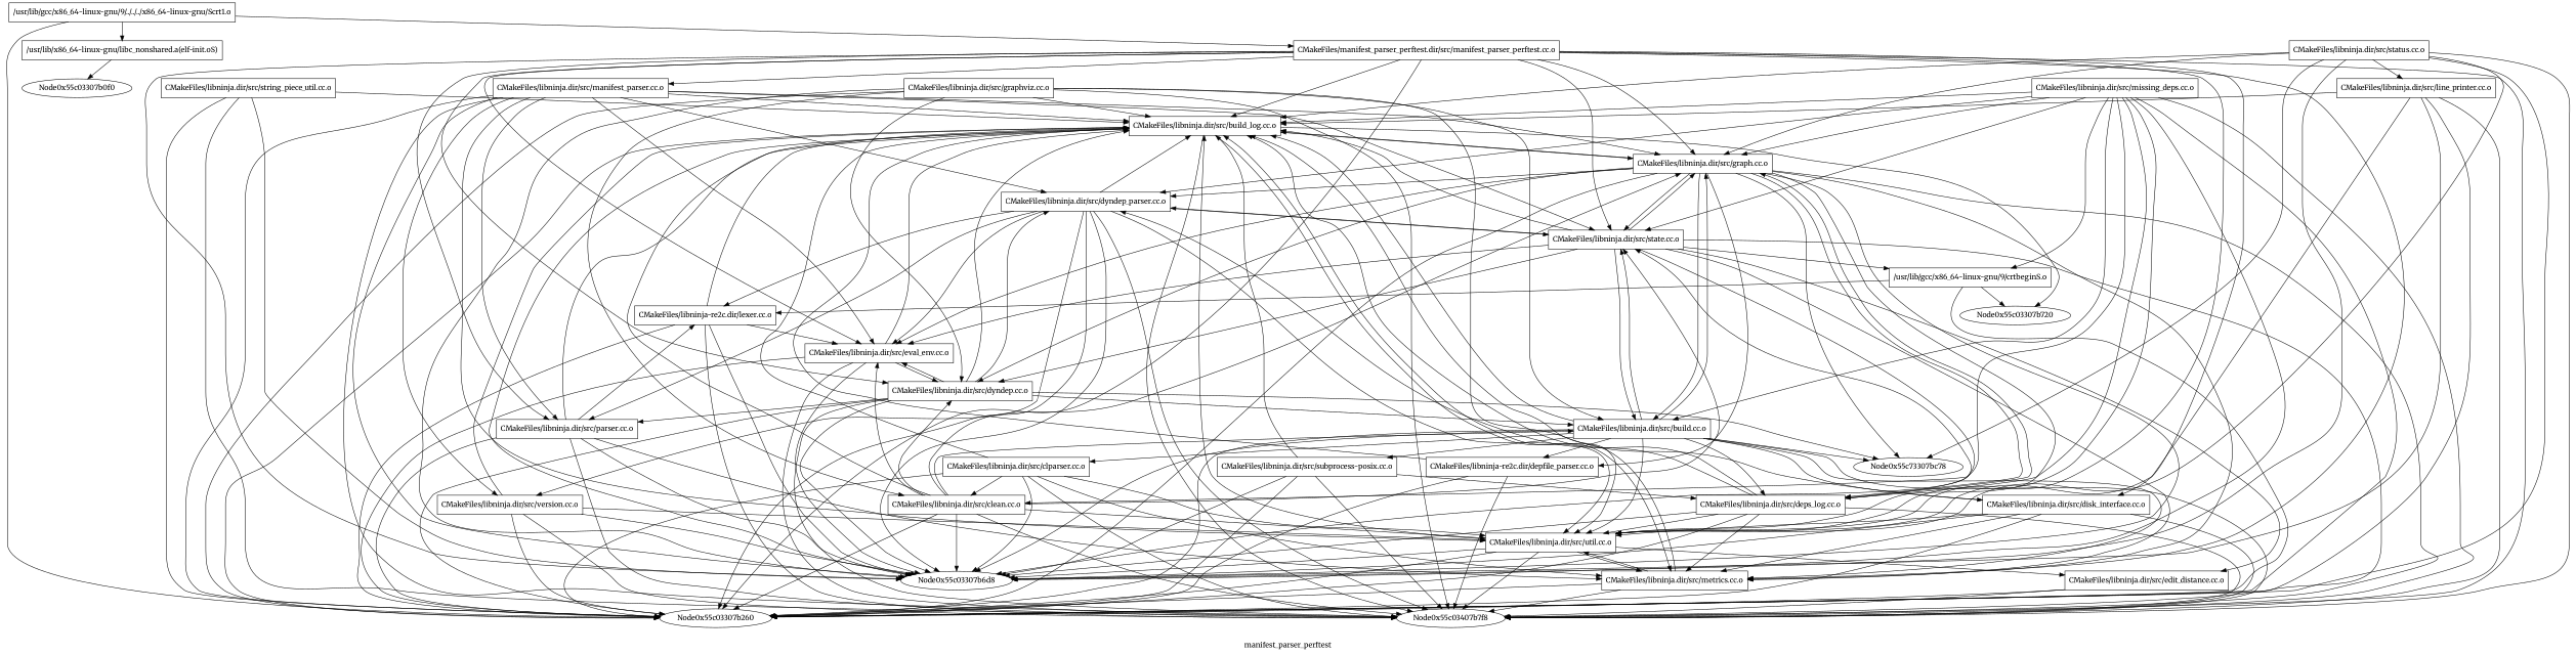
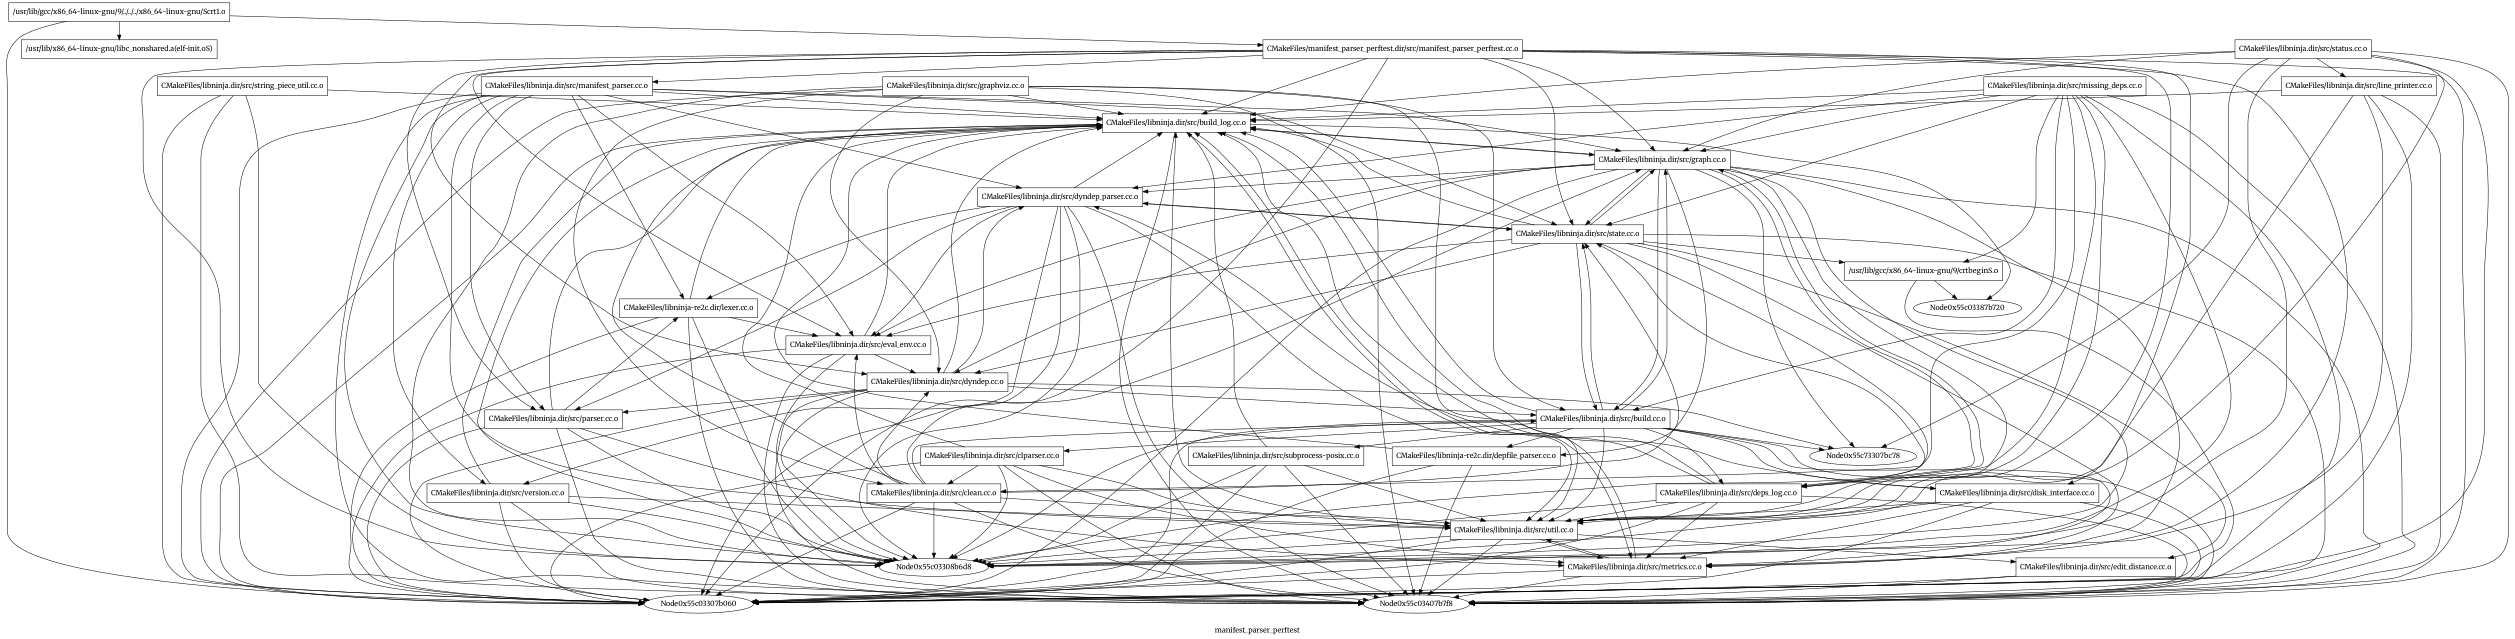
  digraph {
    fontname=Merriweather
    label=manifest_parser_perftest
    node [fontname=Merriweather shape=record]
    edge [fontname=Merriweather]
    n1 [label="{/usr/lib/gcc/x86_64-linux-gnu/9/../../../x86_64-linux-gnu/Scrt1.o}"]
    n2 [label="{CMakeFiles/manifest_parser_perftest.dir/src/manifest_parser_perftest.cc.o}"]
    n3 [label="{/usr/lib/x86_64-linux-gnu/libc_nonshared.a(elf-init.oS)}"]
-   Node0x55c03307b060 [label=Node0x55c03307b260 shape=""]
+   Node0x55c03307b060 [shape=""]
    n5 [label="{CMakeFiles/libninja.dir/src/build_log.cc.o}"]
    n6 [label="{CMakeFiles/libninja.dir/src/graph.cc.o}"]
    n7 [label="{CMakeFiles/libninja.dir/src/metrics.cc.o}"]
    n8 [label="{CMakeFiles/libninja.dir/src/util.cc.o}"]
    n9 [label=Node0x55c03407b7f8 shape=""]
-   Node0x55c03307b6d8 [shape=""]
+   Node0x55c03307b6d8 [label=Node0x55c03308b6d8 shape=""]
    n11 [label="{CMakeFiles/libninja.dir/src/disk_interface.cc.o}"]
    n12 [label="{CMakeFiles/libninja.dir/src/state.cc.o}"]
    n13 [label="{CMakeFiles/libninja.dir/src/dyndep.cc.o}"]
    n14 [label="{CMakeFiles/libninja.dir/src/eval_env.cc.o}"]
    n15 [label="{CMakeFiles/libninja.dir/src/parser.cc.o}"]
    n16 [label="{CMakeFiles/libninja.dir/src/manifest_parser.cc.o}"]
-   Node0x55c03307b0f0 [shape=""]
-   Node0x55c03307b720 [shape=""]
+   Node0x55c03307b720 [label=Node0x55c03387b720 shape=""]
    n19 [label="{CMakeFiles/libninja.dir/src/build.cc.o}"]
    n20 [label=Node0x55c73307bc78 shape=""]
    n21 [label="{CMakeFiles/libninja.dir/src/deps_log.cc.o}"]
    n22 [label="{CMakeFiles/libninja-re2c.dir/depfile_parser.cc.o}"]
    n23 [label="{CMakeFiles/libninja.dir/src/dyndep_parser.cc.o}"]
    n24 [label="{CMakeFiles/libninja.dir/src/edit_distance.cc.o}"]
    n25 [label="{/usr/lib/gcc/x86_64-linux-gnu/9/crtbeginS.o}"]
    n26 [label="{CMakeFiles/libninja-re2c.dir/lexer.cc.o}"]
    n27 [label="{CMakeFiles/libninja.dir/src/version.cc.o}"]
    n28 [label="{CMakeFiles/libninja.dir/src/clparser.cc.o}"]
    n29 [label="{CMakeFiles/libninja.dir/src/subprocess-posix.cc.o}"]
    n30 [label="{CMakeFiles/libninja.dir/src/clean.cc.o}"]
    n31 [label="{CMakeFiles/libninja.dir/src/graphviz.cc.o}"]
    n32 [label="{CMakeFiles/libninja.dir/src/line_printer.cc.o}"]
    n33 [label="{CMakeFiles/libninja.dir/src/missing_deps.cc.o}"]
    n34 [label="{CMakeFiles/libninja.dir/src/status.cc.o}"]
    n35 [label="{CMakeFiles/libninja.dir/src/string_piece_util.cc.o}"]
    n1 -> n2
    n1 -> n3
    n1 -> Node0x55c03307b060
    n2 -> Node0x55c03307b060
    n2 -> n5
    n2 -> n6
    n2 -> n7
    n2 -> n8
    n2 -> n9
    n2 -> Node0x55c03307b6d8
    n2 -> n11
    n2 -> n12
    n2 -> n13
    n2 -> n14
    n2 -> n15
    n2 -> n16
-   n3 -> Node0x55c03307b0f0
    n5 -> Node0x55c03307b060
    n5 -> n6
    n5 -> n7
    n5 -> n9
    n5 -> Node0x55c03307b6d8
    n5 -> Node0x55c03307b720
    n6 -> Node0x55c03307b060
    n6 -> n5
    n6 -> n7
    n6 -> n8
    n6 -> n9
    n6 -> Node0x55c03307b6d8
    n6 -> n12
    n6 -> n13
    n6 -> n14
    n6 -> n19
    n6 -> n20
    n6 -> n21
    n6 -> n22
    n6 -> n23
    n7 -> Node0x55c03307b060
    n7 -> n5
    n7 -> n8
    n7 -> n9
    n8 -> Node0x55c03307b060
    n8 -> n5
    n8 -> n7
    n8 -> n9
    n8 -> Node0x55c03307b6d8
    n8 -> n24
    n11 -> Node0x55c03307b060
    n11 -> n5
    n11 -> n7
    n11 -> n8
    n11 -> n9
    n11 -> Node0x55c03307b6d8
    n12 -> n5
    n12 -> n6
    n12 -> n7
    n12 -> n9
    n12 -> Node0x55c03307b6d8
    n12 -> n13
    n12 -> n14
    n12 -> n19
    n12 -> n23
    n12 -> n24
    n12 -> n25
    n13 -> Node0x55c03307b060
    n13 -> n5
    n13 -> n9
    n13 -> Node0x55c03307b6d8
-   n13 -> n14
    n13 -> n15
    n13 -> n19
    n13 -> n20
    n13 -> n23
    n14 -> Node0x55c03307b060
    n14 -> n5
    n14 -> n9
    n14 -> Node0x55c03307b6d8
    n14 -> n13
    n15 -> Node0x55c03307b060
    n15 -> n5
    n15 -> n7
    n15 -> n9
    n15 -> Node0x55c03307b6d8
    n15 -> n26
    n16 -> Node0x55c03307b060
    n16 -> n5
    n16 -> n6
    n16 -> n8
    n16 -> n9
    n16 -> Node0x55c03307b6d8
    n16 -> n12
    n16 -> n14
    n16 -> n15
    n16 -> n23
-   n25 -> n26
+   n16 -> n26
    n16 -> n27
    n19 -> Node0x55c03307b060
    n19 -> n5
    n19 -> n6
    n19 -> n7
    n19 -> n8
    n19 -> n9
    n19 -> Node0x55c03307b6d8
    n19 -> n11
    n19 -> n12
    n19 -> n20
    n19 -> n21
    n19 -> n22
    n19 -> n28
    n19 -> n29
    n21 -> Node0x55c03307b060
    n21 -> n5
    n21 -> n6
    n21 -> n7
    n21 -> n8
    n21 -> n9
    n21 -> Node0x55c03307b6d8
    n21 -> n12
    n21 -> n23
    n22 -> Node0x55c03307b060
    n22 -> n5
    n22 -> n9
    n23 -> Node0x55c03307b060
    n23 -> n5
    n23 -> n8
    n23 -> n9
    n23 -> Node0x55c03307b6d8
    n23 -> n12
    n23 -> n14
    n23 -> n15
    n23 -> n26
    n23 -> n27
    n24 -> Node0x55c03307b060
    n24 -> n9
    n25 -> Node0x55c03307b060
    n25 -> Node0x55c03307b720
    n26 -> Node0x55c03307b060
    n26 -> n5
    n26 -> n9
    n26 -> Node0x55c03307b6d8
    n26 -> n14
    n27 -> Node0x55c03307b060
    n27 -> n5
    n27 -> n8
    n27 -> n9
    n27 -> Node0x55c03307b6d8
    n28 -> Node0x55c03307b060
    n28 -> n5
    n28 -> n7
    n28 -> n8
    n28 -> n9
    n28 -> Node0x55c03307b6d8
    n28 -> n30
    n29 -> Node0x55c03307b060
    n29 -> n5
-   n29 -> n21
+   n29 -> n8
    n29 -> n9
    n29 -> Node0x55c03307b6d8
    n30 -> Node0x55c03307b060
    n30 -> n5
    n30 -> n6
    n30 -> n8
    n30 -> n9
    n30 -> Node0x55c03307b6d8
    n30 -> n12
    n30 -> n13
    n30 -> n14
    n30 -> n19
    n31 -> Node0x55c03307b060
    n31 -> n5
    n31 -> n8
    n31 -> n9
    n31 -> Node0x55c03307b6d8
    n31 -> n13
    n31 -> n19
    n31 -> n30
    n32 -> Node0x55c03307b060
    n32 -> n5
    n32 -> n8
    n32 -> n9
    n32 -> Node0x55c03307b6d8
    n33 -> Node0x55c03307b060
    n33 -> n5
    n33 -> n6
    n33 -> n8
    n33 -> n9
    n33 -> Node0x55c03307b6d8
    n33 -> n12
    n33 -> n19
    n33 -> n21
    n33 -> n23
    n33 -> n25
    n33 -> n30
    n34 -> Node0x55c03307b060
    n34 -> n5
    n34 -> n6
    n34 -> n8
    n34 -> n9
    n34 -> Node0x55c03307b6d8
    n34 -> n20
    n34 -> n32
    n35 -> Node0x55c03307b060
    n35 -> n5
    n35 -> n9
    n35 -> Node0x55c03307b6d8
  }
